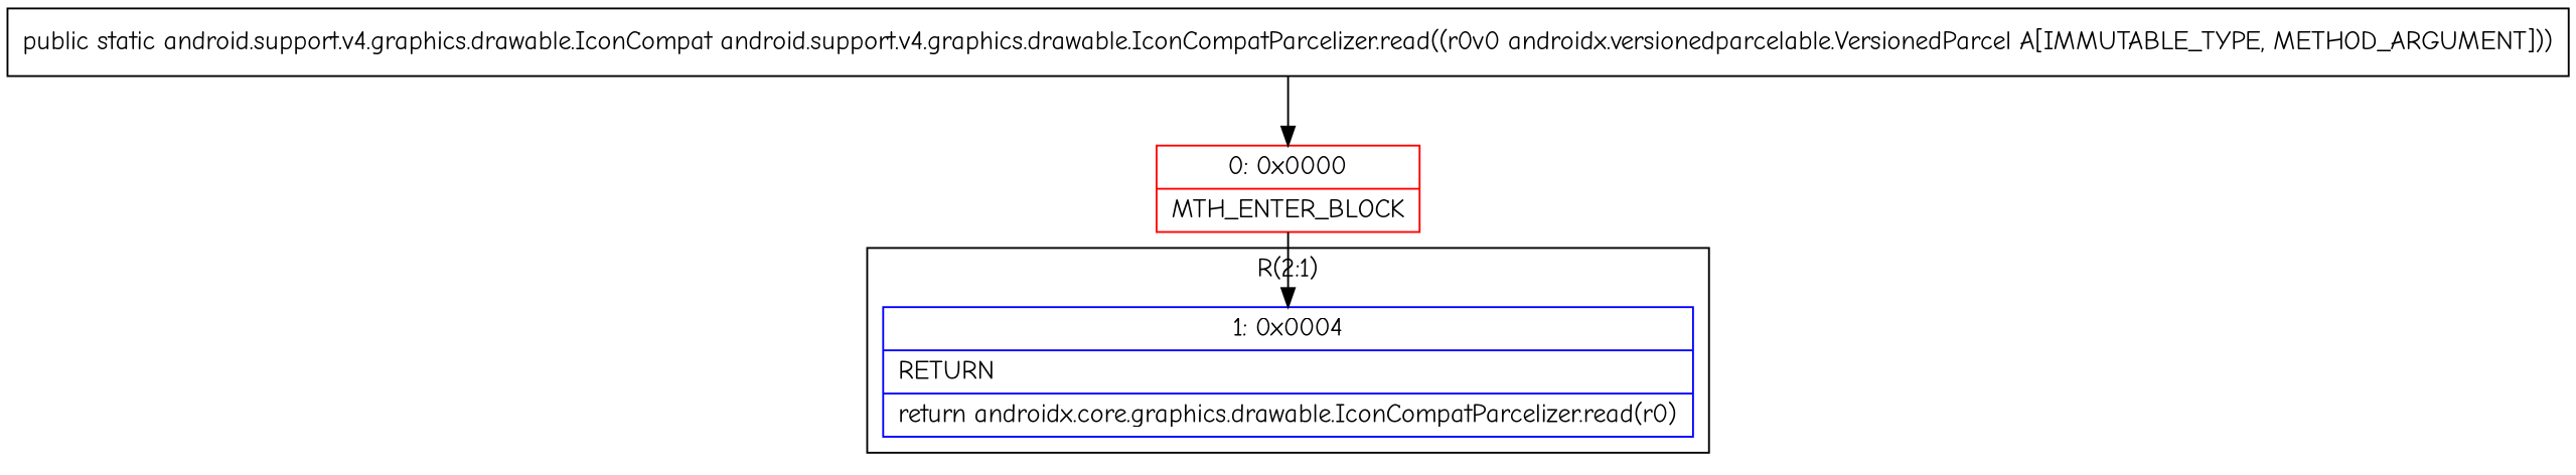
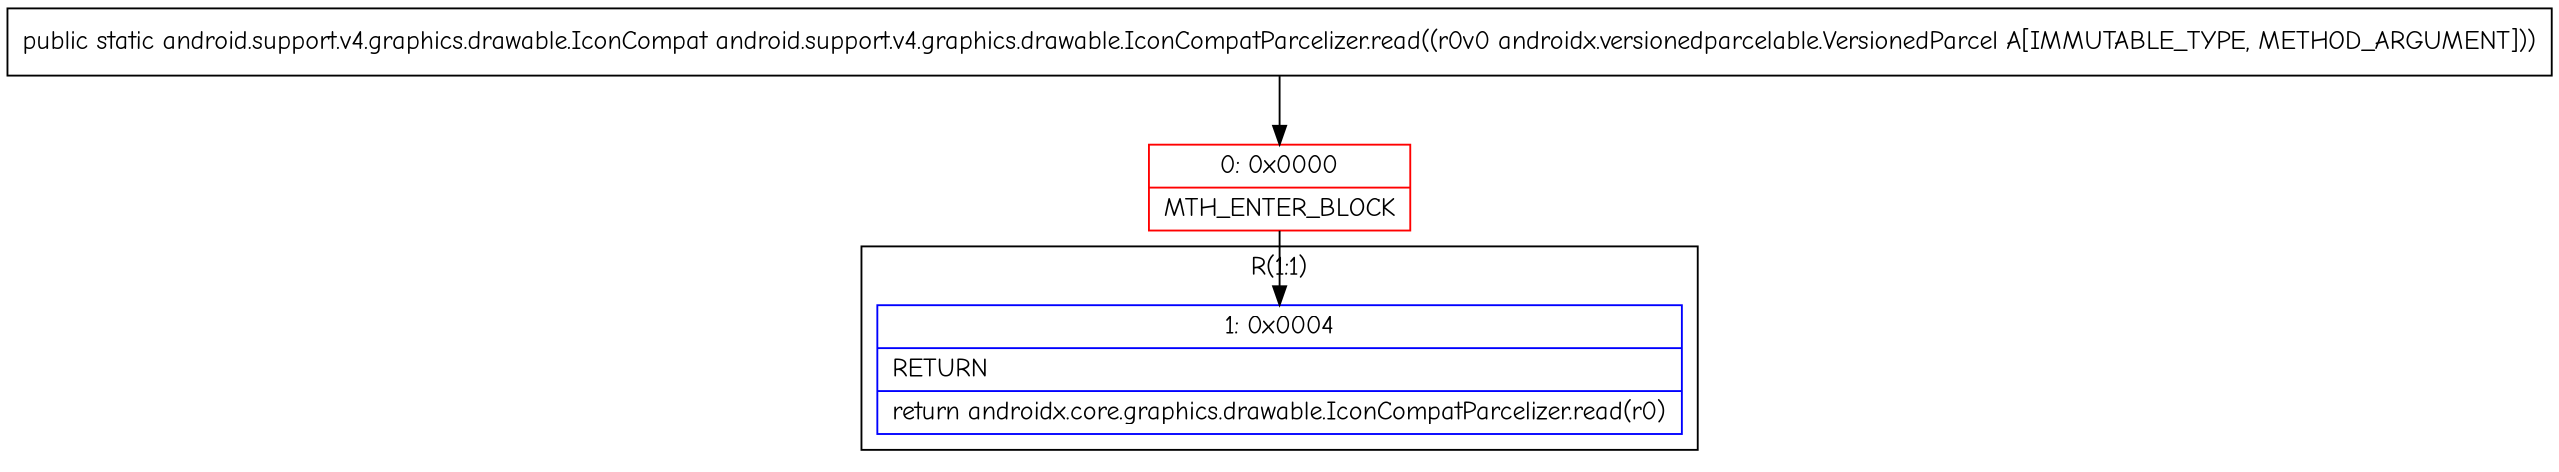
  digraph {
    fontname="Comic Neue"
    node [shape=record fontname="Comic Neue"]
    edge [fontname="Comic Neue"]
    n1 [color=blue label="{1\:\ 0x0004|RETURN\l|return androidx.core.graphics.drawable.IconCompatParcelizer.read(r0)\l}"]
    n2 [color=red label="{0\:\ 0x0000|MTH_ENTER_BLOCK\l}"]
    n3 [label="{public static android.support.v4.graphics.drawable.IconCompat android.support.v4.graphics.drawable.IconCompatParcelizer.read((r0v0 androidx.versionedparcelable.VersionedParcel A[IMMUTABLE_TYPE, METHOD_ARGUMENT])) }"]
    subgraph cluster_1 {
-     label="R(2:1)"
+     label="R(1:1)"
      n1
    }
    n2 -> n1
    n3 -> n2
  }
